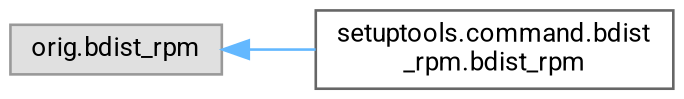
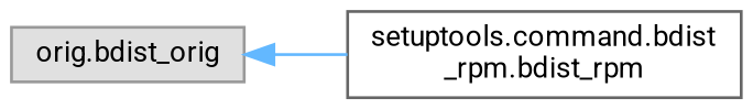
  digraph {
    rankdir=LR
    fontname=Roboto
    node [fontname=Roboto fontsize=10 shape=box style=filled]
-   n1 [color=grey60 fillcolor="#E0E0E0" height=0.2 label="orig.bdist_rpm" width=0.4]
+   n1 [color=grey60 fillcolor="#E0E0E0" height=0.2 label="orig.bdist_orig" width=0.4]
    n2 [color=grey40 fillcolor=white height=0.2 label="setuptools.command.bdist\l_rpm.bdist_rpm" width=0.4]
    n1 -> n2 [color=steelblue1 dir=back fontname=Roboto fontsize=10 labelfontname=Helvetica labelfontsize=10 style=solid]
  }
